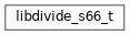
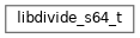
  digraph {
    rankdir=TB
-   n1 [color=grey40 fillcolor=white fontname=Helvetica fontsize=10 height=0.2 label=libdivide_s66_t shape=box style=filled width=0.4]
+   n1 [color=grey40 fillcolor=white fontname=Helvetica fontsize=10 height=0.2 label=libdivide_s64_t shape=box style=filled width=0.4]
  }
